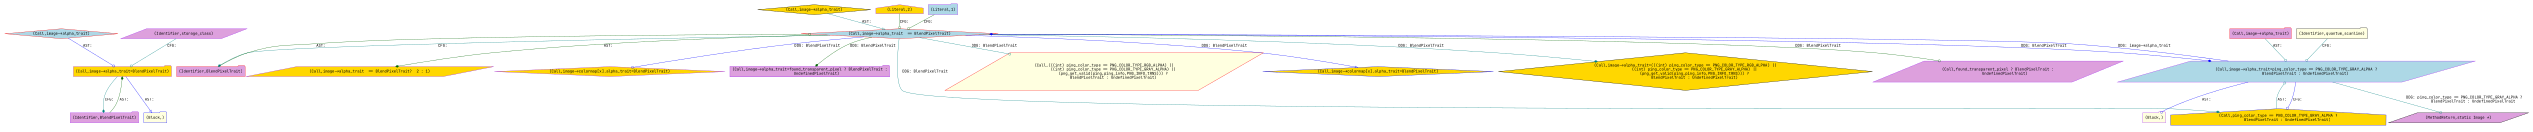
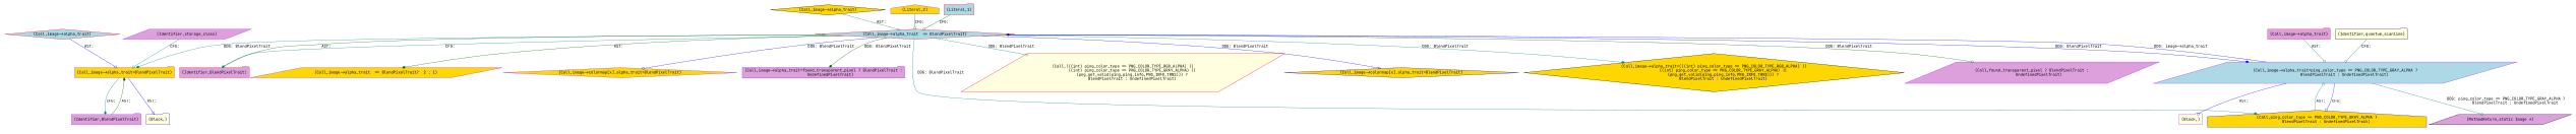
  digraph {
    fontname="JetBrains Mono"
    node [color=purple fillcolor=gold fontname="JetBrains Mono" shape=folder style=filled]
    edge [arrowhead=odot color=teal fontname="JetBrains Mono"]
    n1 [label="(Call,image->alpha_trait=BlendPixelTrait)"]
    n2 [color=blue fillcolor=lightyellow label="(Block,)"]
    n3 [fillcolor=plum label="(Identifier,BlendPixelTrait)"]
    n4 [color=red fillcolor=lightblue label="(Call,image->alpha_trait  == BlendPixelTrait)" shape=diamond]
    n5 [fillcolor=lightblue label="(Call,image->alpha_trait=ping_color_type == PNG_COLOR_TYPE_GRAY_ALPHA ?\n        BlendPixelTrait : UndefinedPixelTrait)" shape=parallelogram]
    n6 [color=red fillcolor=lightyellow label="(Call,(((int) ping_color_type == PNG_COLOR_TYPE_RGB_ALPHA) ||\n        ((int) ping_color_type == PNG_COLOR_TYPE_GRAY_ALPHA) ||\n        (png_get_valid(ping,ping_info,PNG_INFO_tRNS))) ?\n        BlendPixelTrait : UndefinedPixelTrait)" shape=parallelogram]
    n7 [color=blue label="(Call,ping_color_type == PNG_COLOR_TYPE_GRAY_ALPHA ?\n        BlendPixelTrait : UndefinedPixelTrait)" shape=house]
    n8 [color=blue label="(Call,image->colormap[x].alpha_trait=BlendPixelTrait)" shape=diamond]
    n9 [color=black label="(Call,image->alpha_trait=(((int) ping_color_type == PNG_COLOR_TYPE_RGB_ALPHA) ||\n        ((int) ping_color_type == PNG_COLOR_TYPE_GRAY_ALPHA) ||\n        (png_get_valid(ping,ping_info,PNG_INFO_tRNS))) ?\n        BlendPixelTrait : UndefinedPixelTrait)" shape=diamond]
    n10 [fillcolor=plum label="(Call,found_transparent_pixel ? BlendPixelTrait :\n      UndefinedPixelTrait)" shape=parallelogram]
    n11 [color=red fillcolor=plum label="(Identifier,BlendPixelTrait)"]
    n12 [label="(Call,image->alpha_trait  == BlendPixelTrait?  2 : 1)" shape=parallelogram]
    n13 [label="(Call,image->colormap[x].alpha_trait=BlendPixelTrait)" shape=diamond]
    n14 [fillcolor=plum label="(Call,image->alpha_trait=found_transparent_pixel ? BlendPixelTrait :\n      UndefinedPixelTrait)"]
    n15 [color=black fillcolor=plum label="(MethodReturn,static Image *)" shape=parallelogram]
    n16 [fillcolor=lightyellow label="(Block,)"]
    n17 [color=red fillcolor=plum label="(Call,image->alpha_trait)"]
    n18 [color=black fillcolor=lightyellow label="(Identifier,quantum_scanline)"]
    n19 [color=red fillcolor=lightblue label="(Call,image->alpha_trait)" shape=diamond]
    n20 [color=black label="(Call,image->alpha_trait)" shape=diamond]
    n21 [label="(Literal,2)" shape=house]
-   n22 [fillcolor=lightblue label="(Literal,1)"]
+   n22 [color=red fillcolor=lightblue label="(Literal,1)"]
    n23 [fillcolor=plum label="(Identifier,storage_class)" shape=parallelogram]
    n1 -> n2 [arrowhead=onormal color=blue label="AST: "]
    n1 -> n3 [arrowhead=diamond label="CFG: "]
    n3 -> n1 [arrowhead=diamond color=darkgreen label="AST: "]
+   n4 -> n1 [arrowhead=diamond label="DDG: BlendPixelTrait"]
    n4 -> n5 [arrowhead=diamond color=blue label="DDG: BlendPixelTrait"]
    n4 -> n6 [label="DDG: BlendPixelTrait"]
    n4 -> n7 [arrowhead=diamond label="DDG: BlendPixelTrait"]
    n4 -> n8 [arrowhead=onormal color=blue label="DDG: BlendPixelTrait"]
    n4 -> n9 [arrowhead=diamond label="DDG: BlendPixelTrait"]
    n4 -> n10 [color=darkgreen label="DDG: BlendPixelTrait"]
    n4 -> n11 [arrowhead=diamond label="CFG: "]
    n4 -> n12 [arrowhead=diamond color=darkgreen label="AST: "]
    n4 -> n13 [color=blue label="DDG: BlendPixelTrait"]
    n4 -> n14 [arrowhead=diamond color=darkgreen label="DDG: BlendPixelTrait"]
    n5 -> n4 [arrowhead=diamond color=blue label="DDG: image->alpha_trait"]
    n5 -> n7 [color=blue label="CFG: "]
    n5 -> n15 [label="DDG: ping_color_type == PNG_COLOR_TYPE_GRAY_ALPHA ?\n        BlendPixelTrait : UndefinedPixelTrait"]
    n5 -> n16 [color=blue label="AST: "]
    n7 -> n5 [label="AST: "]
    n11 -> n4 [color=darkgreen label="AST: "]
    n17 -> n5 [label="AST: "]
    n18 -> n5 [label="CFG: "]
    n19 -> n1 [color=blue label="AST: "]
    n20 -> n4 [arrowhead=onormal label="AST: "]
    n21 -> n4 [color=darkgreen label="CFG: "]
    n22 -> n4 [color=darkgreen label="CFG: "]
    n23 -> n1 [label="CFG: "]
  }
